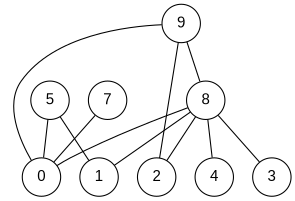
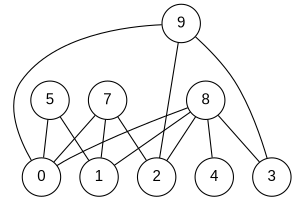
  graph {
    fontname="Liberation Sans"
    node [fontname="Liberation Sans" shape=circle]
    edge [fontname="Liberation Sans"]
    5
    0
    1
    n4 [label=9]
    2
    3
    7
    8
    4
    5 -- 0
    5 -- 1
    n4 -- 0
    n4 -- 2
-   n4 -- 8
+   n4 -- 3
    7 -- 0
+   7 -- 1
+   7 -- 2
    8 -- 0
    8 -- 1
    8 -- 2
    8 -- 3
    8 -- 4
  }
